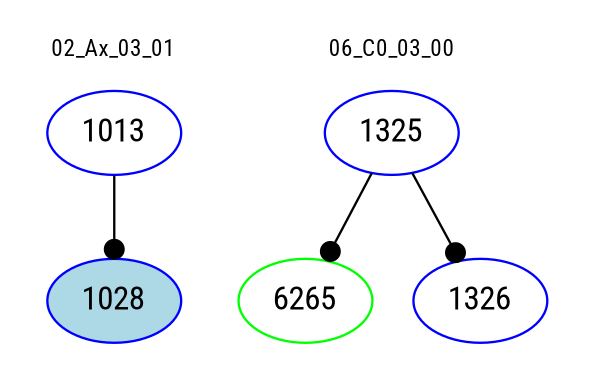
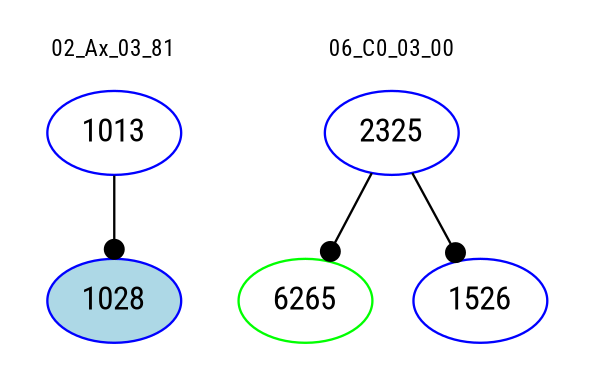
  digraph {
    fontname="Roboto Condensed"
    node [color=blue fillcolor=white fontname="Roboto Condensed" style=filled]
    edge [arrowhead=dot color=black fontname="Roboto Condensed"]
    n1 [label=1013]
    n2 [fillcolor=lightblue label=1028]
-   n3 [label=1325]
+   n3 [label=2325]
    n4 [color=green label=6265]
-   n5 [label=1326]
+   n5 [label=1526]
    subgraph cluster_1 {
      color=white
      fontsize=10
-     label="02_Ax_03_01"
+     label="02_Ax_03_81"
      n1
      n2
    }
    subgraph cluster_2 {
      color=white
      fontsize=10
      label="06_C0_03_00"
      n3
      n4
      n5
    }
    n1 -> n2
    n3 -> n4
    n3 -> n5
  }
